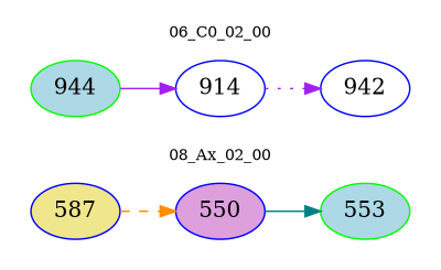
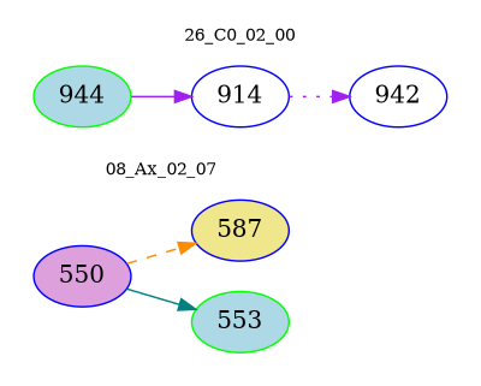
  digraph {
    rankdir=LR
    node [color=blue fillcolor=lightblue style=filled]
    edge [color=purple style=solid]
    n1 [color=green label=553]
    n2 [fillcolor=plum label=550]
    n3 [fillcolor=khaki label=587]
    n4 [color=green label=944]
    n5 [fillcolor=white label=914]
    n6 [fillcolor=white label=942]
    subgraph cluster_1 {
      color=white
      fontsize=10
-     label="08_Ax_02_00"
+     label="08_Ax_02_07"
      n1
      n2
      n3
    }
    subgraph cluster_2 {
      color=white
      fontsize=10
-     label="06_C0_02_00"
+     label="26_C0_02_00"
      n4
      n5
      n6
    }
    n2 -> n1 [color=teal]
-   n3 -> n2 [color=darkorange style=dashed]
+   n2 -> n3 [color=darkorange style=dashed]
    n4 -> n5
    n5 -> n6 [style=dotted]
  }
